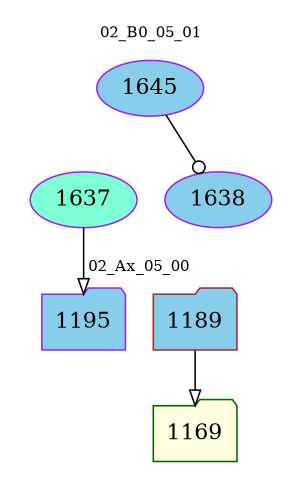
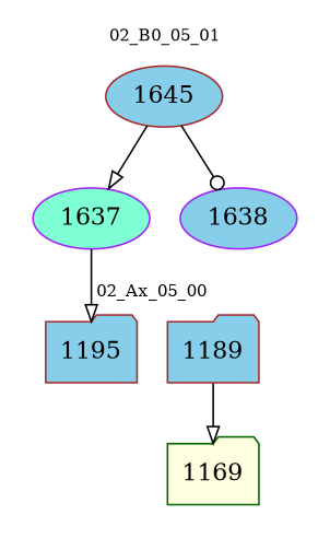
  digraph {
    node [color=purple fillcolor=skyblue shape=folder style=filled]
    edge [arrowhead=onormal color=black]
    n1 [color=brown label=1189]
    n2 [color=darkgreen fillcolor=lightyellow label=1169]
-   n3 [label=1195]
-   n4 [label=1645 shape=ellipse]
+   n3 [color=brown label=1195]
+   n4 [color=brown label=1645 shape=ellipse]
    n5 [fillcolor=aquamarine label=1637 shape=ellipse]
    n6 [label=1638 shape=ellipse]
    subgraph cluster_1 {
      color=white
      fontsize=10
      label="02_Ax_05_00"
      n1
      n2
      n3
    }
    subgraph cluster_2 {
      color=white
      fontsize=10
      label="02_B0_05_01"
      n4
      n5
      n6
    }
    n1 -> n2
+   n4 -> n5
    n4 -> n6 [arrowhead=odot]
    n5 -> n3
  }
